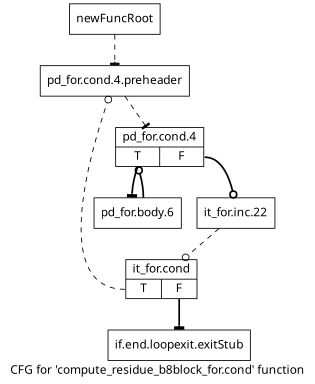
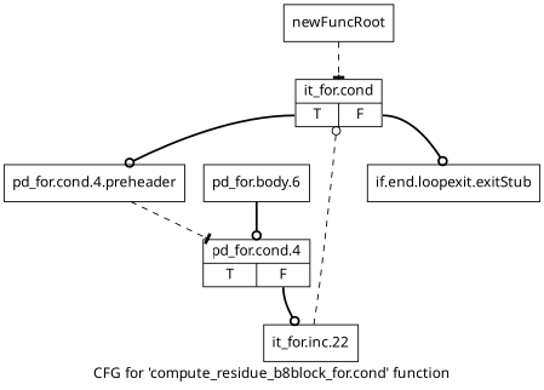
  digraph {
    fontname="Noto Sans"
    label="CFG for 'compute_residue_b8block_for.cond' function"
    node [fontname="Noto Sans" shape=record]
    edge [arrowhead=odot fontname="Noto Sans" style=bold]
    n1 [label="{newFuncRoot}"]
    n2 [label="{it_for.cond|{<s0>T|<s1>F}}"]
    n3 [label="{if.end.loopexit.exitStub}"]
    n4 [label="{pd_for.cond.4.preheader}"]
    n5 [label="{pd_for.cond.4|{<s0>T|<s1>F}}"]
    n6 [label="{pd_for.body.6}"]
    n7 [label="{it_for.inc.22}"]
-   n1 -> n4 [arrowhead=tee style=dashed]
-   n2 -> n3 [arrowhead=tee tailport=s1]
-   n2 -> n4 [style=dashed tailport=s0]
+   n1 -> n2 [arrowhead=tee style=dashed]
+   n2 -> n3 [tailport=s1]
+   n2 -> n4 [tailport=s0]
    n4 -> n5 [arrowhead=tee style=dashed]
-   n5 -> n6 [arrowhead=tee tailport=s0]
    n5 -> n7 [tailport=s1]
    n6 -> n5
    n7 -> n2 [style=dashed]
  }
